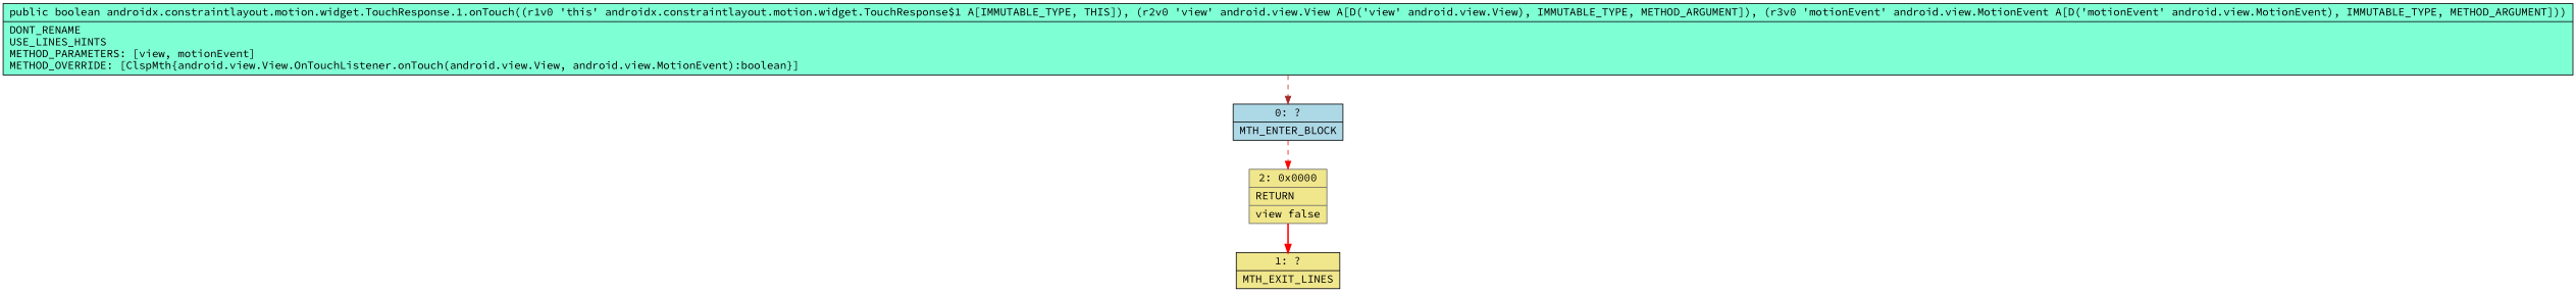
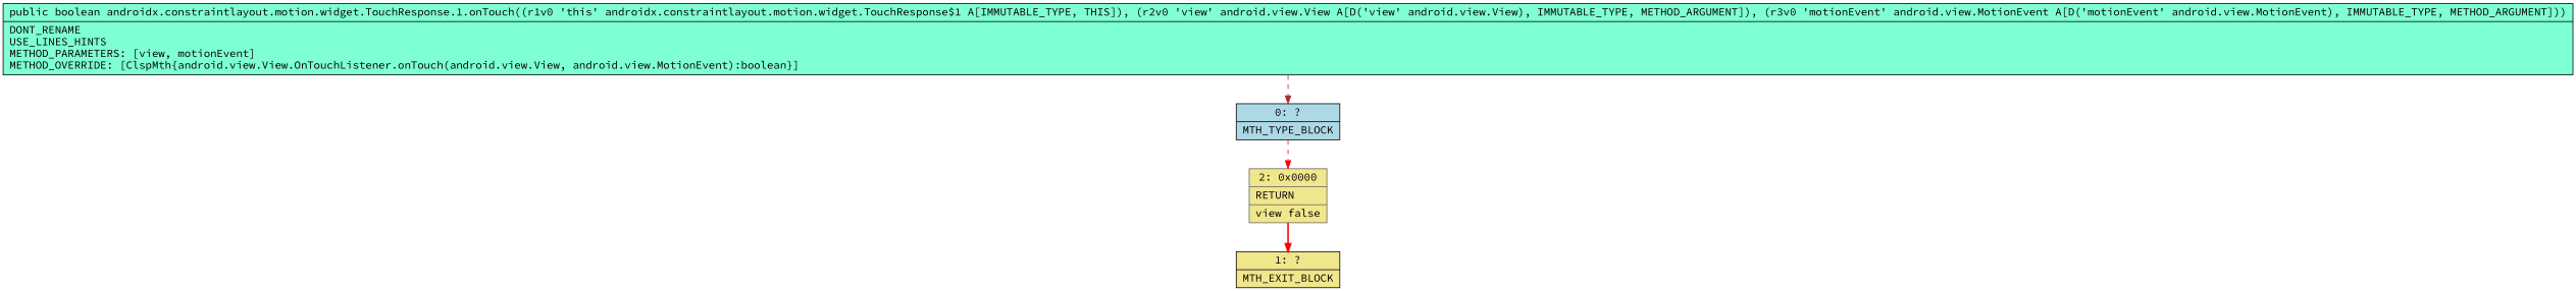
  digraph {
    fontname="Source Code Pro"
    node [color=black fillcolor=khaki fontname="Source Code Pro" shape=record style=filled]
    edge [color=red fontname="Source Code Pro" style=dashed]
-   n1 [fillcolor=lightblue label="{0\:\ ?|MTH_ENTER_BLOCK\l}"]
+   n1 [fillcolor=lightblue label="{0\:\ ?|MTH_TYPE_BLOCK\l}"]
    n2 [color=gray40 label="{2\:\ 0x0000|RETURN\l|view false\l}"]
-   n3 [label="{1\:\ ?|MTH_EXIT_LINES\l}"]
+   n3 [label="{1\:\ ?|MTH_EXIT_BLOCK\l}"]
    n4 [fillcolor=aquamarine label="{public boolean androidx.constraintlayout.motion.widget.TouchResponse.1.onTouch((r1v0 'this' androidx.constraintlayout.motion.widget.TouchResponse$1 A[IMMUTABLE_TYPE, THIS]), (r2v0 'view' android.view.View A[D('view' android.view.View), IMMUTABLE_TYPE, METHOD_ARGUMENT]), (r3v0 'motionEvent' android.view.MotionEvent A[D('motionEvent' android.view.MotionEvent), IMMUTABLE_TYPE, METHOD_ARGUMENT]))  | DONT_RENAME\lUSE_LINES_HINTS\lMETHOD_PARAMETERS: [view, motionEvent]\lMETHOD_OVERRIDE: [ClspMth\{android.view.View.OnTouchListener.onTouch(android.view.View, android.view.MotionEvent):boolean\}]\l}"]
    n1 -> n2
    n2 -> n3 [style=bold]
    n4 -> n1 [color=brown]
  }
